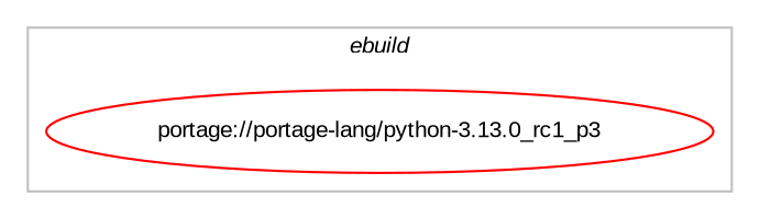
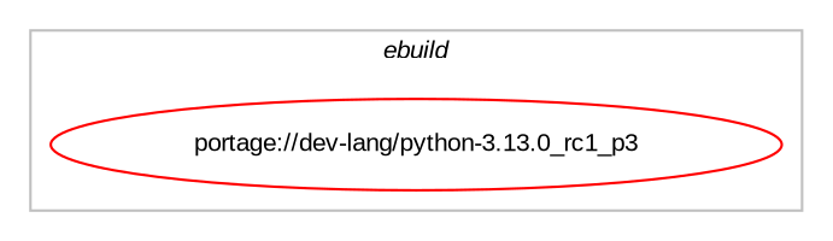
  digraph {
    compound=true
    concentrate=true
    fontname="Liberation Sans"
    fontsize=10
    newrank=true
    rankdir=LR
    ranksep=1.5
-   n1 [color=red fontname="Liberation Sans" fontsize=10 label="portage://portage-lang/python-3.13.0_rc1_p3" width=4]
+   n1 [color=red fontname="Liberation Sans" fontsize=10 label="portage://dev-lang/python-3.13.0_rc1_p3" width=4]
    subgraph cluster_1 {
      color=gray
      label=<<i>ebuild</i>>
      n1
    }
    subgraph cluster_2 {
      color=gray
      label=<<i>dependencies</i>>
      subgraph cluster_3 {
        color=gray
        fillcolor="#eeeeee"
        label=<<i>compile</i>>
        style=filled
      }
      subgraph cluster_4 {
        color=gray
        fillcolor="#eeeeee"
        label=<<i>compile and run</i>>
        style=filled
      }
      subgraph cluster_5 {
        color=gray
        fillcolor="#eeeeee"
        label=<<i>run</i>>
        style=filled
      }
    }
    subgraph cluster_6 {
      color=gray
      label=<<i>candidates</i>>
      rank=same
    }
  }
